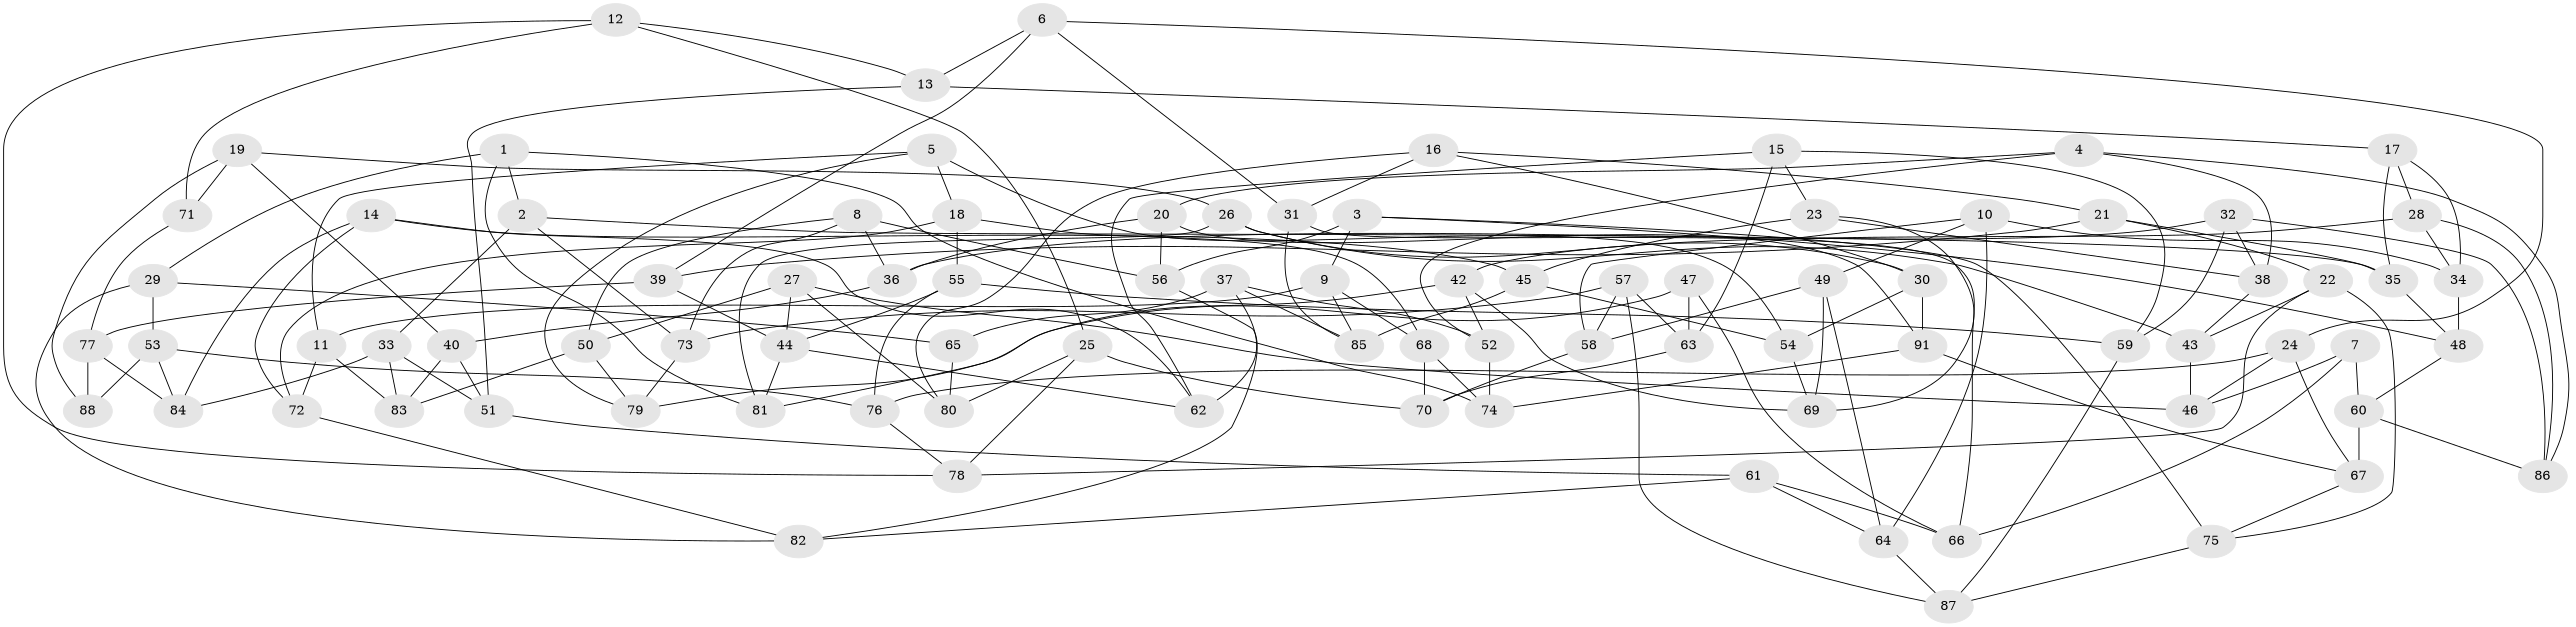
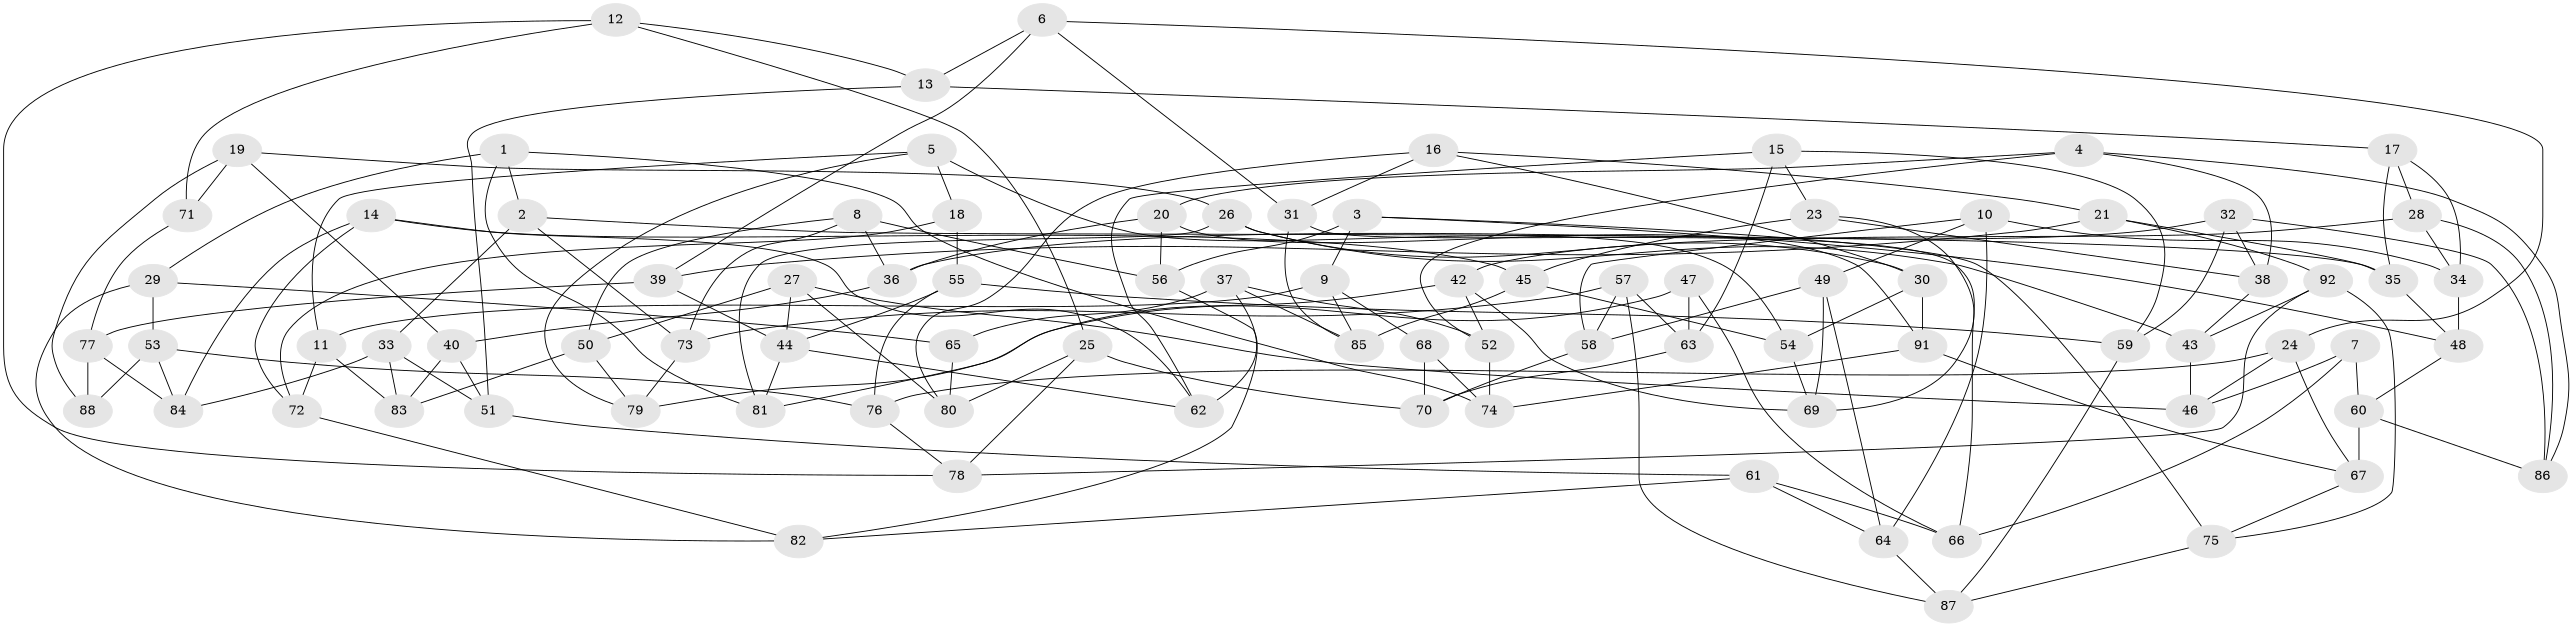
  graph {
    node [color=gray90 style=filled]
    1
    2
    29
    74
    81
    33
    35
    73
    53
    65
    82
    83
    51
    84
    48
    79
    3
    9
    56
    75
    11
    68
    85
    60
    87
    4
    20
    38
    52
    86
    36
    n32 [label=91]
    43
    5
    18
    54
    72
    55
    69
    6
    13
    24
    31
    39
    17
    46
    67
    76
    66
    44
    77
    7
    8
    50
    40
    70
    10
    34
    49
    58
    64
    12
    25
    71
    78
    80
    28
    61
    14
    45
    62
    15
    23
    59
    63
    16
    21
    30
-   22
+   22 [label=92]
    42
    19
    88
    26
    27
    32
    37
    47
    57
    1 -- 2
    1 -- 29
    1 -- 74
    1 -- 81
    2 -- 33
    2 -- 35
    2 -- 73
    29 -- 53
    29 -- 65
    29 -- 82
    33 -- 83
    33 -- 51
    33 -- 84
    35 -- 48
    73 -- 79
    53 -- 84
    53 -- 76
    53 -- 88
    65 -- 80
    51 -- 61
    48 -- 60
    3 -- 48
    3 -- 9
    3 -- 56
    3 -- 75
    9 -- 11
    9 -- 68
    9 -- 85
    56 -- 82
    75 -- 87
    11 -- 83
    11 -- 72
    68 -- 74
    68 -- 70
    60 -- 86
    60 -- 67
    4 -- 20
    4 -- 38
    4 -- 52
    4 -- 86
    20 -- 56
    20 -- 36
    20 -- n32
    38 -- 43
    52 -- 74
    36 -- 40
    n32 -- 74
    n32 -- 67
    43 -- 46
    5 -- 79
    5 -- 11
    5 -- 18
    5 -- 54
-   18 -- 68
    18 -- 72
    18 -- 55
    54 -- 69
    72 -- 82
    55 -- 76
    55 -- 44
    55 -- 59
    6 -- 13
    6 -- 24
    6 -- 31
    6 -- 39
    13 -- 51
    13 -- 17
    24 -- 46
    24 -- 67
    24 -- 76
    31 -- 85
    31 -- 66
    39 -- 44
    39 -- 77
    17 -- 35
    17 -- 34
    17 -- 28
    67 -- 75
    76 -- 78
    44 -- 81
    44 -- 62
    77 -- 84
    77 -- 88
    7 -- 60
    7 -- 46
    7 -- 66
    8 -- 73
    8 -- 56
    8 -- 36
    8 -- 50
    50 -- 83
    50 -- 79
    40 -- 83
    40 -- 51
    10 -- 34
    10 -- 49
    10 -- 58
    10 -- 64
    34 -- 48
    49 -- 69
    49 -- 58
    49 -- 64
    58 -- 70
    64 -- 87
    12 -- 13
    12 -- 25
    12 -- 71
    12 -- 78
    25 -- 70
    25 -- 78
    25 -- 80
    71 -- 77
    28 -- 86
    28 -- 34
    28 -- 42
    61 -- 82
    61 -- 66
    61 -- 64
    14 -- 84
    14 -- 72
    14 -- 45
    14 -- 62
    45 -- 85
    45 -- 54
    15 -- 62
    15 -- 23
    15 -- 59
    15 -- 63
    23 -- 38
    23 -- 69
    23 -- 45
    59 -- 87
    63 -- 70
    16 -- 31
    16 -- 80
    16 -- 21
    16 -- 30
    21 -- 35
    21 -- 39
    21 -- 22
    30 -- n32
    30 -- 54
    22 -- 75
    22 -- 43
    22 -- 78
    42 -- 81
    42 -- 52
    42 -- 69
    19 -- 40
    19 -- 71
    19 -- 88
    19 -- 26
    26 -- 81
    26 -- 43
    26 -- 30
    27 -- 46
    27 -- 44
    27 -- 50
    27 -- 80
    32 -- 38
    32 -- 86
    32 -- 36
    32 -- 59
    37 -- 65
    37 -- 85
    37 -- 52
    37 -- 62
    47 -- 79
    47 -- 66
    47 -- 63
    57 -- 73
    57 -- 87
    57 -- 58
    57 -- 63
  }
